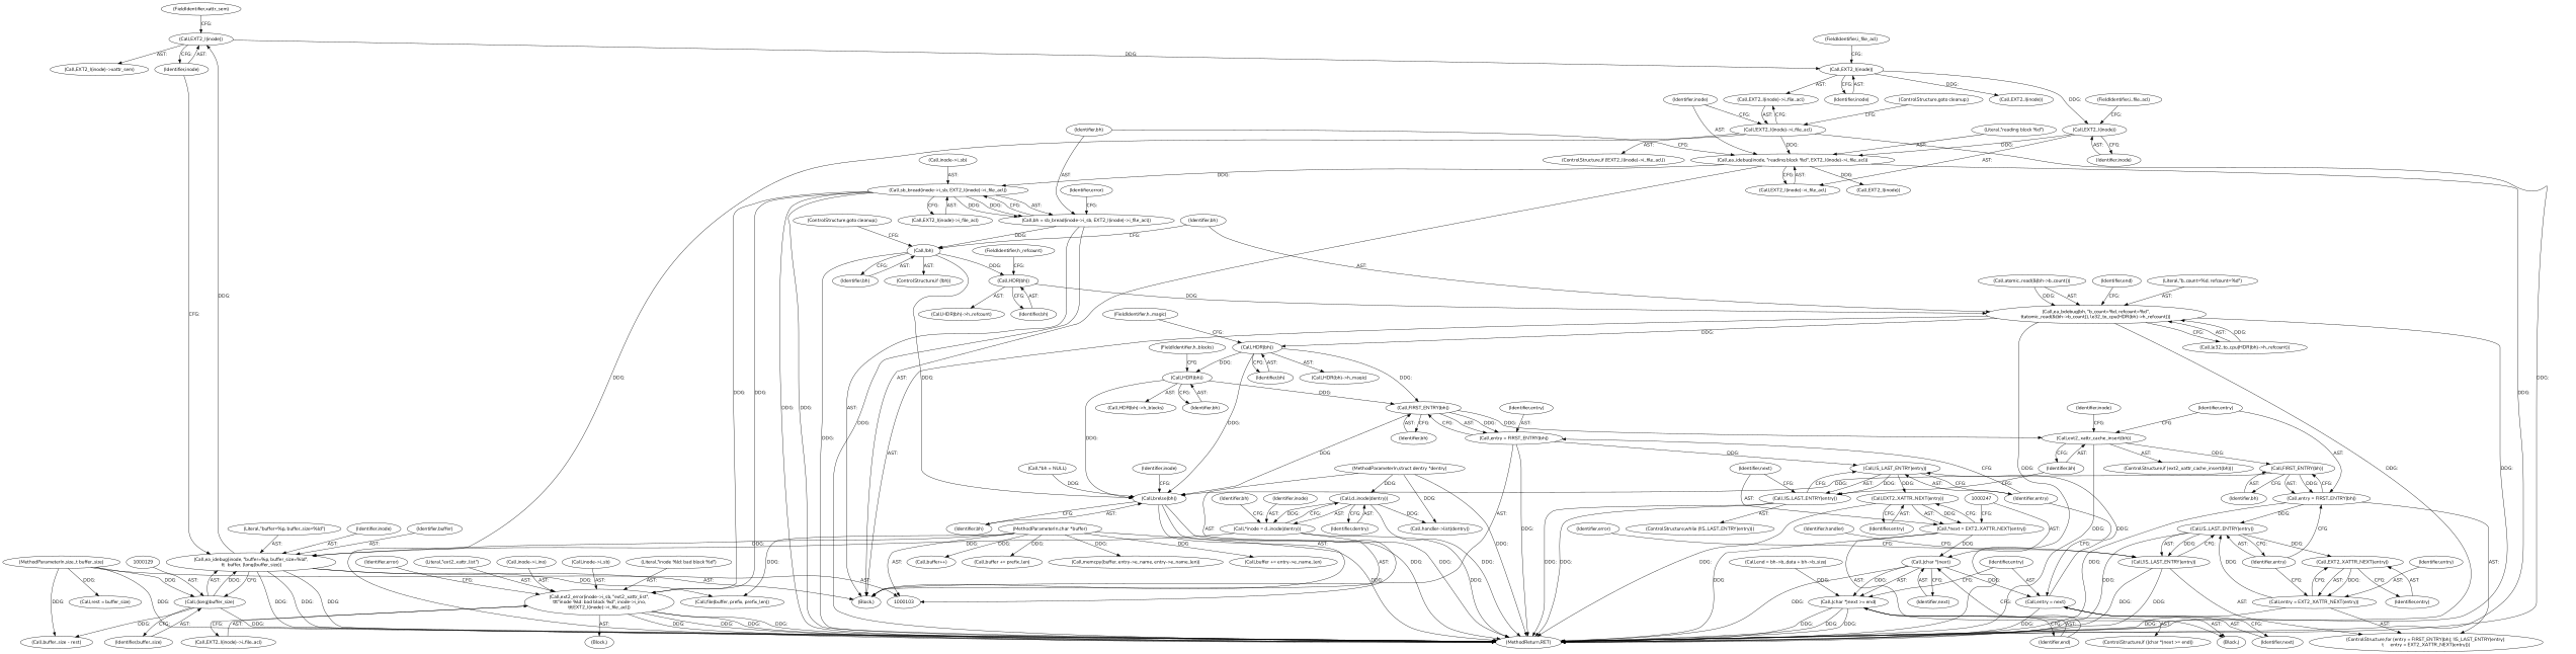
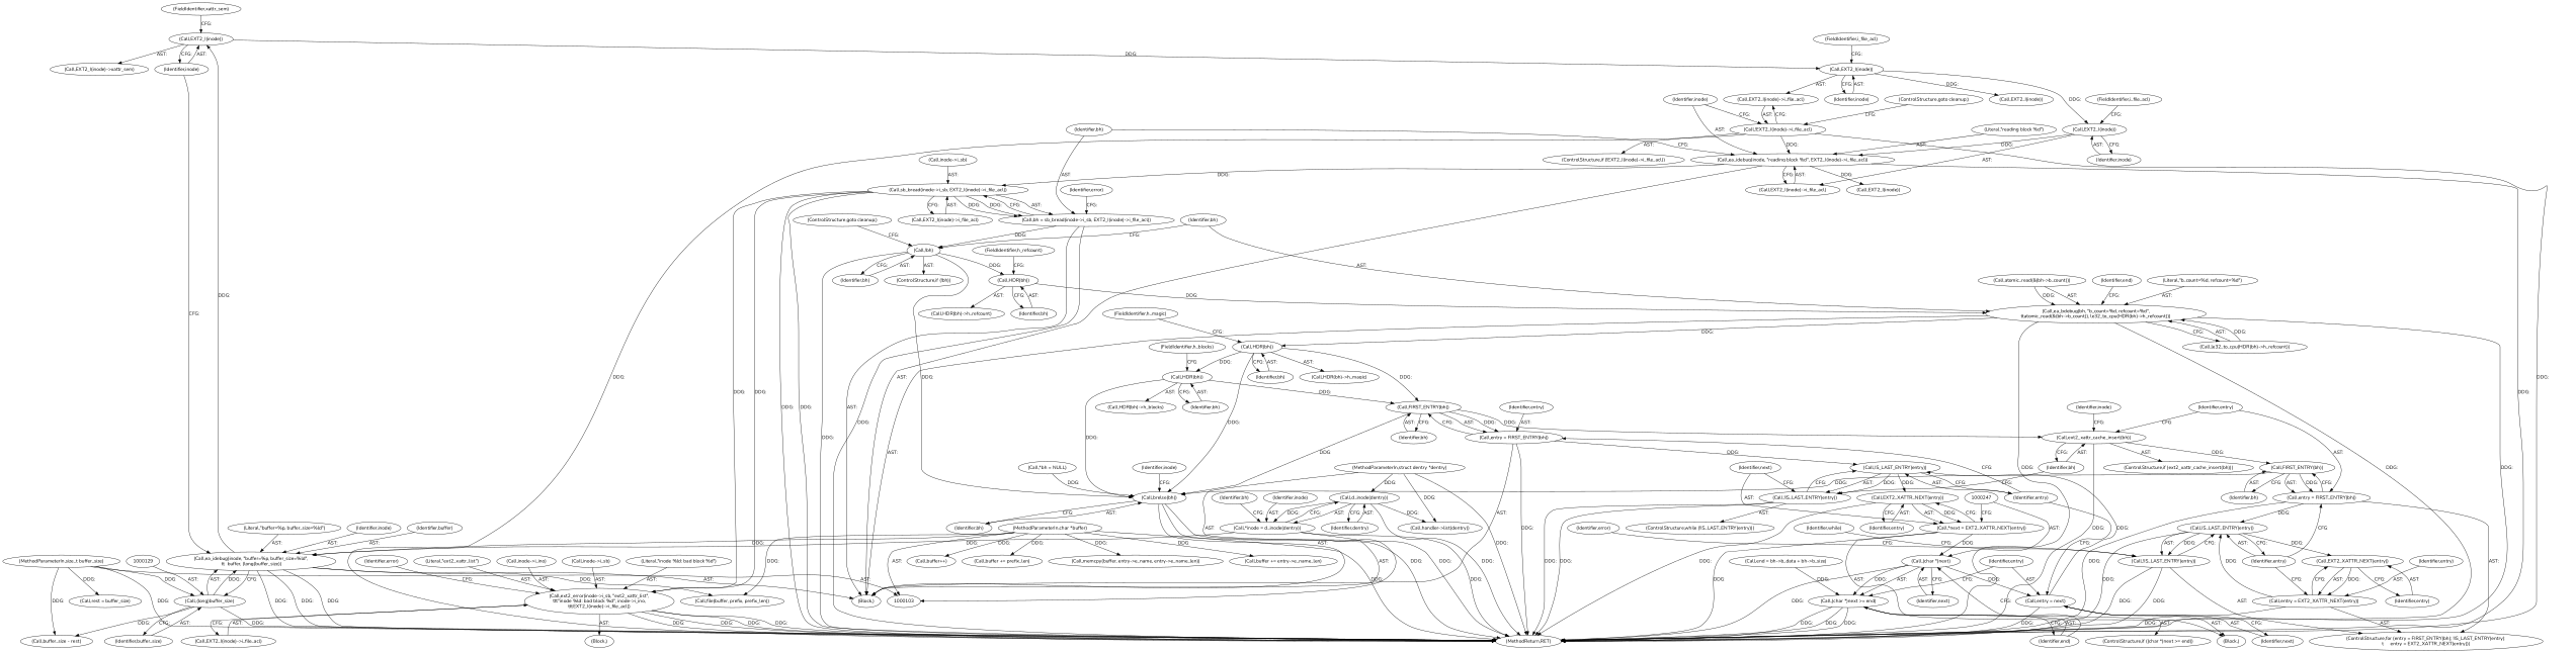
  digraph {
    fontname=Nunito
    node [fontname=Nunito]
    edge [fontname=Nunito]
    n1 [label="(Call,sb_bread(inode->i_sb, EXT2_I(inode)->i_file_acl))"]
    n2 [label="(Call,bh = sb_bread(inode->i_sb, EXT2_I(inode)->i_file_acl))"]
    n3 [label="(Call,ext2_error(inode->i_sb, \"ext2_xattr_list\",\n\t\t\t\"inode %ld: bad block %d\", inode->i_ino,\n\t\t\tEXT2_I(inode)->i_file_acl))"]
    n4 [label="(Call,EXT2_I(inode)->i_file_acl)"]
    n5 [label="(MethodReturn,RET)"]
    n6 [label="(Block,)"]
    n7 [label="(Call,!bh)"]
    n8 [label="(Call,EXT2_I(inode)->i_file_acl)"]
    n9 [label="(Block,)"]
    n10 [label="(Call,ea_idebug(inode, \"reading block %d\", EXT2_I(inode)->i_file_acl))"]
    n11 [label="(Call,EXT2_I(inode)->i_file_acl)"]
    n12 [label="(Call,EXT2_I(inode))"]
    n13 [label="(Call,EXT2_I(inode))"]
    n14 [label="(Identifier,inode)"]
    n15 [label="(Call,EXT2_I(inode))"]
    n16 [label="(Call,EXT2_I(inode))"]
    n17 [label="(Identifier,inode)"]
    n18 [label="(Call,EXT2_I(inode)->i_file_acl)"]
    n19 [label="(Call,!EXT2_I(inode)->i_file_acl)"]
    n20 [label="(Call,EXT2_I(inode))"]
    n21 [label="(Call,EXT2_I(inode)->xattr_sem)"]
    n22 [label="(Identifier,inode)"]
    n23 [label="(Call,ea_idebug(inode, \"buffer=%p, buffer_size=%ld\",\n \t\t  buffer, (long)buffer_size))"]
    n24 [label="(Call,(long)buffer_size)"]
    n25 [label="(Call,file(buffer, prefix, prefix_len))"]
    n26 [label="(Identifier,buffer_size)"]
    n27 [label="(Call,buffer_size - rest)"]
    n28 [label="(Call,*inode = d_inode(dentry))"]
    n29 [label="(Call,d_inode(dentry))"]
    n30 [label="(Identifier,dentry)"]
    n31 [label="(Call,handler->list(dentry))"]
    n32 [label="(MethodParameterIn,struct dentry *dentry)"]
    1000103
    n34 [label="(MethodParameterIn,char *buffer)"]
    n35 [label="(Call,buffer += prefix_len)"]
    n36 [label="(Call,memcpy(buffer, entry->e_name, entry->e_name_len))"]
    n37 [label="(Call,buffer += entry->e_name_len)"]
    n38 [label="(Call,buffer++)"]
    n39 [label="(MethodParameterIn,size_t buffer_size)"]
    n40 [label="(Call,rest = buffer_size)"]
    n41 [label="(ControlStructure,if (!EXT2_I(inode)->i_file_acl))"]
    n42 [label="(Call,HDR(bh))"]
    n43 [label="(Call,brelse(bh))"]
    n44 [label="(ControlStructure,if (!bh))"]
    n45 [label="(Identifier,bh)"]
    n46 [label="(Call,ea_bdebug(bh, \"b_count=%d, refcount=%d\",\n\t\tatomic_read(&(bh->b_count)), le32_to_cpu(HDR(bh)->h_refcount)))"]
    n47 [label="(Call,HDR(bh)->h_refcount)"]
    n48 [label="(Identifier,bh)"]
    n49 [label="(Identifier,bh)"]
    n50 [label="(Call,HDR(bh))"]
    n51 [label="(Call,le32_to_cpu(HDR(bh)->h_refcount))"]
    n52 [label="(Call,HDR(bh))"]
    n53 [label="(Call,FIRST_ENTRY(bh))"]
    n54 [label="(Call,HDR(bh)->h_magic)"]
    n55 [label="(Identifier,bh)"]
    n56 [label="(Call,HDR(bh)->h_blocks)"]
    n57 [label="(Identifier,bh)"]
    n58 [label="(Call,entry = FIRST_ENTRY(bh))"]
    n59 [label="(Call,ext2_xattr_cache_insert(bh))"]
    n60 [label="(Identifier,bh)"]
    n61 [label="(Call,IS_LAST_ENTRY(entry))"]
    n62 [label="(Call,FIRST_ENTRY(bh))"]
    n63 [label="(Identifier,bh)"]
    n64 [label="(ControlStructure,if (ext2_xattr_cache_insert(bh)))"]
    n65 [label="(Call,!IS_LAST_ENTRY(entry))"]
    n66 [label="(Call,EXT2_XATTR_NEXT(entry))"]
    n67 [label="(Identifier,entry)"]
    n68 [label="(ControlStructure,while (!IS_LAST_ENTRY(entry)))"]
    n69 [label="(Call,*next = EXT2_XATTR_NEXT(entry))"]
    n70 [label="(Identifier,entry)"]
    n71 [label="(Call,entry = next)"]
    n72 [label="(Call,(char *)next)"]
    n73 [label="(Block,)"]
    n74 [label="(Call,(char *)next >= end)"]
    n75 [label="(Identifier,next)"]
    n76 [label="(Identifier,end)"]
    n77 [label="(ControlStructure,if ((char *)next >= end))"]
    n78 [label="(Identifier,next)"]
    n79 [label="(Call,entry = FIRST_ENTRY(bh))"]
    n80 [label="(Identifier,bh)"]
    n81 [label="(Call,IS_LAST_ENTRY(entry))"]
    n82 [label="(ControlStructure,for (entry = FIRST_ENTRY(bh); !IS_LAST_ENTRY(entry);\n\t     entry = EXT2_XATTR_NEXT(entry)))"]
    n83 [label="(Call,!IS_LAST_ENTRY(entry))"]
    n84 [label="(Call,EXT2_XATTR_NEXT(entry))"]
    n85 [label="(Identifier,entry)"]
    n86 [label="(Call,entry = EXT2_XATTR_NEXT(entry))"]
    n87 [label="(Identifier,entry)"]
    n88 [label="(Identifier,inode)"]
    n89 [label="(Identifier,error)"]
    n90 [label="(Call,atomic_read(&(bh->b_count)))"]
    n91 [label="(Identifier,entry)"]
    n92 [label="(Identifier,error)"]
-   n93 [label="(Identifier,handler)"]
+   n93 [label="(Identifier,while)"]
    n94 [label="(Identifier,error)"]
    n95 [label="(FieldIdentifier,h_blocks)"]
    n96 [label="(Identifier,inode)"]
    n97 [label="(Literal,\"buffer=%p, buffer_size=%ld\")"]
    n98 [label="(Literal,\"ext2_xattr_list\")"]
    n99 [label="(Identifier,inode)"]
    n100 [label="(FieldIdentifier,i_file_acl)"]
    n101 [label="(ControlStructure,goto cleanup;)"]
    n102 [label="(Identifier,bh)"]
    n103 [label="(Identifier,entry)"]
    n104 [label="(Literal,\"reading block %d\")"]
    n105 [label="(Identifier,bh)"]
    n106 [label="(Identifier,inode)"]
    n107 [label="(FieldIdentifier,i_file_acl)"]
    n108 [label="(Call,inode->i_ino)"]
    n109 [label="(ControlStructure,goto cleanup;)"]
    n110 [label="(FieldIdentifier,h_magic)"]
    n111 [label="(FieldIdentifier,xattr_sem)"]
    n112 [label="(FieldIdentifier,h_refcount)"]
    n113 [label="(Identifier,end)"]
    n114 [label="(Identifier,inode)"]
    n115 [label="(Identifier,next)"]
    n116 [label="(Call,end = bh->b_data + bh->b_size)"]
    n117 [label="(Call,inode->i_sb)"]
    n118 [label="(Call,*bh = NULL)"]
    n119 [label="(Identifier,entry)"]
    n120 [label="(Literal,\"b_count=%d, refcount=%d\")"]
    n121 [label="(Identifier,buffer)"]
    n122 [label="(Identifier,entry)"]
    n123 [label="(Call,inode->i_sb)"]
    n124 [label="(Literal,\"inode %ld: bad block %d\")"]
    n125 [label="(Identifier,bh)"]
    1000129
    1000247
    n1 -> n2 [label="AST: "]
    n1 -> n2 [label="DDG: "]
    n1 -> n2 [label="DDG: "]
    n1 -> n3 [label="DDG: "]
    n1 -> n3 [label="DDG: "]
    n1 -> n4 [label="CFG: "]
    n1 -> n5 [label="DDG: "]
    n1 -> n5 [label="DDG: "]
    n2 -> n1 [label="CFG: "]
    n2 -> n5 [label="DDG: "]
    n2 -> n6 [label="AST: "]
    n2 -> n7 [label="DDG: "]
    n3 -> n5 [label="DDG: "]
    n3 -> n5 [label="DDG: "]
    n3 -> n5 [label="DDG: "]
    n3 -> n5 [label="DDG: "]
    n3 -> n8 [label="CFG: "]
    n3 -> n9 [label="AST: "]
    n4 -> n1 [label="AST: "]
    n7 -> n5 [label="DDG: "]
    n7 -> n42 [label="DDG: "]
    n7 -> n43 [label="DDG: "]
    n7 -> n44 [label="AST: "]
    n7 -> n45 [label="CFG: "]
    n8 -> n3 [label="AST: "]
    n10 -> n1 [label="DDG: "]
    n10 -> n5 [label="DDG: "]
    n10 -> n6 [label="AST: "]
    n10 -> n11 [label="CFG: "]
    n10 -> n12 [label="DDG: "]
    n11 -> n10 [label="AST: "]
    n13 -> n10 [label="DDG: "]
    n13 -> n11 [label="AST: "]
    n13 -> n14 [label="CFG: "]
    n14 -> n13 [label="AST: "]
    n15 -> n13 [label="DDG: "]
    n15 -> n16 [label="DDG: "]
    n15 -> n17 [label="CFG: "]
    n15 -> n18 [label="AST: "]
    n17 -> n15 [label="AST: "]
    n18 -> n19 [label="AST: "]
    n19 -> n5 [label="DDG: "]
    n19 -> n5 [label="DDG: "]
    n19 -> n10 [label="DDG: "]
    n19 -> n18 [label="CFG: "]
    n19 -> n41 [label="AST: "]
    n20 -> n15 [label="DDG: "]
    n20 -> n21 [label="AST: "]
    n20 -> n22 [label="CFG: "]
    n22 -> n20 [label="AST: "]
    n22 -> n23 [label="CFG: "]
    n23 -> n5 [label="DDG: "]
    n23 -> n5 [label="DDG: "]
    n23 -> n5 [label="DDG: "]
    n23 -> n6 [label="AST: "]
    n23 -> n20 [label="DDG: "]
    n23 -> n24 [label="CFG: "]
    n23 -> n25 [label="DDG: "]
    n24 -> n5 [label="DDG: "]
    n24 -> n23 [label="AST: "]
    n24 -> n23 [label="DDG: "]
    n24 -> n26 [label="CFG: "]
    n24 -> n27 [label="DDG: "]
    n26 -> n24 [label="AST: "]
    n28 -> n5 [label="DDG: "]
    n28 -> n6 [label="AST: "]
    n28 -> n23 [label="DDG: "]
    n28 -> n29 [label="CFG: "]
    n29 -> n5 [label="DDG: "]
    n29 -> n28 [label="AST: "]
    n29 -> n28 [label="DDG: "]
    n29 -> n30 [label="CFG: "]
    n29 -> n31 [label="DDG: "]
    n30 -> n29 [label="AST: "]
    n32 -> n5 [label="DDG: "]
    n32 -> n29 [label="DDG: "]
    n32 -> n31 [label="DDG: "]
    n32 -> 1000103 [label="AST: "]
    n34 -> n5 [label="DDG: "]
    n34 -> n23 [label="DDG: "]
    n34 -> n25 [label="DDG: "]
    n34 -> 1000103 [label="AST: "]
    n34 -> n35 [label="DDG: "]
    n34 -> n36 [label="DDG: "]
    n34 -> n37 [label="DDG: "]
    n34 -> n38 [label="DDG: "]
    n39 -> n5 [label="DDG: "]
    n39 -> n24 [label="DDG: "]
    n39 -> n27 [label="DDG: "]
    n39 -> 1000103 [label="AST: "]
    n39 -> n40 [label="DDG: "]
    n42 -> n46 [label="DDG: "]
    n42 -> n47 [label="AST: "]
    n42 -> n48 [label="CFG: "]
    n43 -> n5 [label="DDG: "]
    n43 -> n5 [label="DDG: "]
    n43 -> n6 [label="AST: "]
    n43 -> n49 [label="CFG: "]
    n45 -> n7 [label="AST: "]
    n46 -> n5 [label="DDG: "]
    n46 -> n5 [label="DDG: "]
    n46 -> n5 [label="DDG: "]
    n46 -> n6 [label="AST: "]
    n46 -> n50 [label="DDG: "]
    n46 -> n51 [label="CFG: "]
    n48 -> n42 [label="AST: "]
    n49 -> n43 [label="AST: "]
    n50 -> n43 [label="DDG: "]
    n50 -> n52 [label="DDG: "]
    n50 -> n53 [label="DDG: "]
    n50 -> n54 [label="AST: "]
    n50 -> n55 [label="CFG: "]
    n51 -> n46 [label="AST: "]
    n51 -> n46 [label="DDG: "]
    n52 -> n43 [label="DDG: "]
    n52 -> n53 [label="DDG: "]
    n52 -> n56 [label="AST: "]
    n52 -> n57 [label="CFG: "]
    n53 -> n43 [label="DDG: "]
    n53 -> n58 [label="AST: "]
    n53 -> n58 [label="DDG: "]
    n53 -> n59 [label="DDG: "]
    n53 -> n60 [label="CFG: "]
    n55 -> n50 [label="AST: "]
    n57 -> n52 [label="AST: "]
    n58 -> n5 [label="DDG: "]
    n58 -> n6 [label="AST: "]
    n58 -> n53 [label="CFG: "]
    n58 -> n61 [label="DDG: "]
    n59 -> n5 [label="DDG: "]
    n59 -> n62 [label="DDG: "]
    n59 -> n63 [label="CFG: "]
    n59 -> n64 [label="AST: "]
    n60 -> n53 [label="AST: "]
    n61 -> n65 [label="AST: "]
    n61 -> n65 [label="DDG: "]
    n61 -> n66 [label="DDG: "]
    n61 -> n67 [label="CFG: "]
    n62 -> n43 [label="DDG: "]
    n62 -> n79 [label="AST: "]
    n62 -> n79 [label="DDG: "]
    n62 -> n80 [label="CFG: "]
    n63 -> n59 [label="AST: "]
    n63 -> n65 [label="CFG: "]
    n65 -> n5 [label="DDG: "]
    n65 -> n5 [label="DDG: "]
    n65 -> n61 [label="CFG: "]
    n65 -> n68 [label="AST: "]
    n66 -> n5 [label="DDG: "]
    n66 -> n69 [label="AST: "]
    n66 -> n69 [label="DDG: "]
    n66 -> n70 [label="CFG: "]
    n67 -> n58 [label="CFG: "]
    n67 -> n61 [label="AST: "]
    n67 -> n71 [label="CFG: "]
    n69 -> n5 [label="DDG: "]
    n69 -> n66 [label="CFG: "]
    n69 -> n72 [label="DDG: "]
    n69 -> n73 [label="AST: "]
    n70 -> n66 [label="AST: "]
    n71 -> n5 [label="DDG: "]
    n71 -> n61 [label="DDG: "]
    n71 -> n73 [label="AST: "]
    n71 -> n78 [label="CFG: "]
    n72 -> n5 [label="DDG: "]
    n72 -> n71 [label="DDG: "]
    n72 -> n74 [label="AST: "]
    n72 -> n74 [label="DDG: "]
    n72 -> n75 [label="CFG: "]
    n74 -> n5 [label="DDG: "]
    n74 -> n5 [label="DDG: "]
    n74 -> n5 [label="DDG: "]
    n74 -> n76 [label="CFG: "]
    n74 -> n77 [label="AST: "]
    n75 -> n72 [label="AST: "]
    n76 -> n72 [label="CFG: "]
    n76 -> n74 [label="AST: "]
    n78 -> n71 [label="AST: "]
    n79 -> n5 [label="DDG: "]
    n79 -> n62 [label="CFG: "]
    n79 -> n81 [label="DDG: "]
    n79 -> n82 [label="AST: "]
    n80 -> n62 [label="AST: "]
    n81 -> n5 [label="DDG: "]
    n81 -> n83 [label="AST: "]
    n81 -> n83 [label="DDG: "]
    n81 -> n84 [label="DDG: "]
    n81 -> n85 [label="CFG: "]
    n83 -> n5 [label="DDG: "]
    n83 -> n5 [label="DDG: "]
    n83 -> n81 [label="CFG: "]
    n83 -> n82 [label="AST: "]
    n84 -> n86 [label="AST: "]
    n84 -> n86 [label="DDG: "]
    n84 -> n87 [label="CFG: "]
    n85 -> n79 [label="CFG: "]
    n85 -> n81 [label="AST: "]
    n85 -> n86 [label="CFG: "]
    n86 -> n5 [label="DDG: "]
    n86 -> n81 [label="DDG: "]
    n86 -> n82 [label="AST: "]
    n86 -> n84 [label="CFG: "]
    n87 -> n84 [label="AST: "]
    n88 -> n28 [label="AST: "]
    n89 -> n83 [label="CFG: "]
    n90 -> n46 [label="AST: "]
    n90 -> n46 [label="DDG: "]
    n91 -> n59 [label="CFG: "]
    n91 -> n79 [label="AST: "]
    n92 -> n3 [label="CFG: "]
    n93 -> n83 [label="CFG: "]
    n94 -> n2 [label="CFG: "]
    n95 -> n52 [label="CFG: "]
    n96 -> n43 [label="CFG: "]
    n97 -> n23 [label="AST: "]
    n98 -> n3 [label="AST: "]
    n99 -> n10 [label="AST: "]
    n99 -> n19 [label="CFG: "]
    n100 -> n15 [label="CFG: "]
    n101 -> n19 [label="CFG: "]
    n102 -> n28 [label="CFG: "]
    n103 -> n86 [label="AST: "]
    n104 -> n10 [label="AST: "]
    n105 -> n2 [label="AST: "]
    n105 -> n10 [label="CFG: "]
    n106 -> n23 [label="AST: "]
    n107 -> n13 [label="CFG: "]
    n108 -> n3 [label="AST: "]
    n109 -> n7 [label="CFG: "]
    n110 -> n50 [label="CFG: "]
    n111 -> n20 [label="CFG: "]
    n112 -> n42 [label="CFG: "]
    n113 -> n46 [label="CFG: "]
    n114 -> n59 [label="CFG: "]
    n115 -> n65 [label="CFG: "]
    n115 -> n69 [label="AST: "]
    n116 -> n74 [label="DDG: "]
    n117 -> n1 [label="AST: "]
    n118 -> n43 [label="DDG: "]
    n119 -> n58 [label="AST: "]
    n120 -> n46 [label="AST: "]
    n121 -> n23 [label="AST: "]
    n122 -> n71 [label="AST: "]
    n122 -> n74 [label="CFG: "]
    n123 -> n3 [label="AST: "]
    n124 -> n3 [label="AST: "]
    n125 -> n7 [label="CFG: "]
    n125 -> n46 [label="AST: "]
    1000129 -> n24 [label="AST: "]
    1000247 -> n69 [label="CFG: "]
    1000247 -> n72 [label="AST: "]
  }
